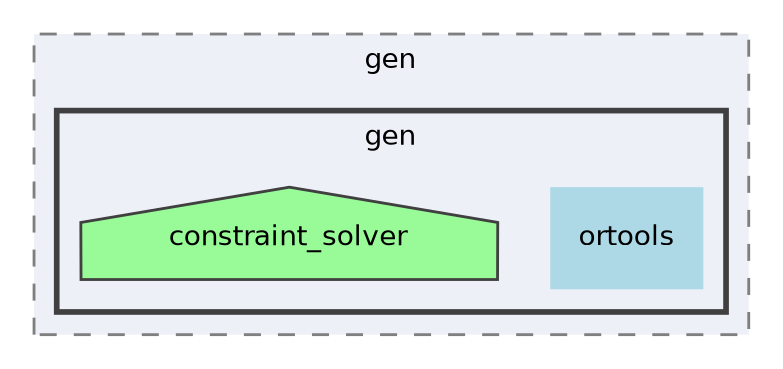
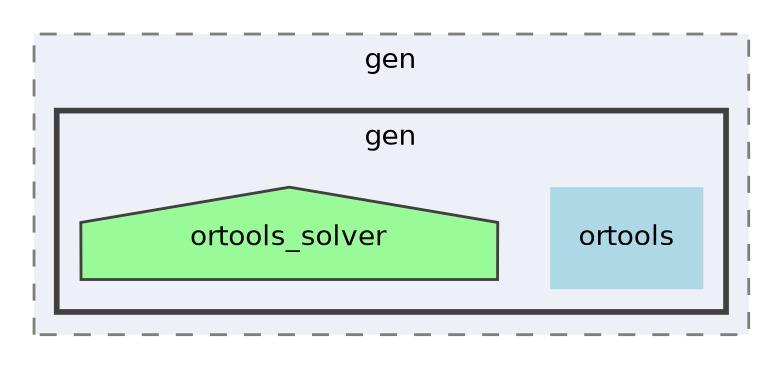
  digraph {
    compound=true
    node [fontname=Helvetica fontsize=10]
    n1 [label=ortools shape=plaintext style=filled fillcolor=lightblue]
-   n2 [color=grey25 fillcolor=palegreen label=constraint_solver shape=house style="filled,"]
+   n2 [color=grey25 fillcolor=palegreen label=ortools_solver shape=house style="filled,"]
    subgraph cluster_1 {
      bgcolor="#edf0f7"
      fontname=Helvetica
      fontsize=10
      label=gen
      pencolor=grey50
      style="filled,dashed,"
      subgraph cluster_2 {
        bgcolor="#edf0f7"
        fontname=Helvetica
        fontsize=10
        pencolor=grey25
        style="filled,bold,"
        n1
        n2
      }
    }
  }
